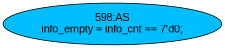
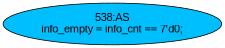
  strict digraph {
    fontname="Liberation Sans"
-   n1 [ast="<pyverilog.vparser.ast.Assign object at 0x7feea1c0ba50>" def_var="['info_empty']" fillcolor=deepskyblue label="598:AS\ninfo_empty = info_cnt == 7'd0;" statements="[]" style=filled typ=Assign use_var="['info_cnt']" fontname="Liberation Sans"]
+   n1 [ast="<pyverilog.vparser.ast.Assign object at 0x7feea1c0ba50>" def_var="['info_empty']" fillcolor=deepskyblue label="538:AS\ninfo_empty = info_cnt == 7'd0;" statements="[]" style=filled typ=Assign use_var="['info_cnt']" fontname="Liberation Sans"]
  }
